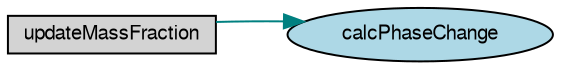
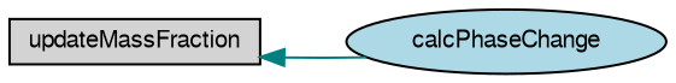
  digraph {
    rankdir=LR
    node [color=black fontname=FreeSans fontsize=10 style=filled]
    n1 [fillcolor=lightgrey fontcolor=black height=0.2 label=updateMassFraction shape=box width=0.4]
    n2 [height=0.2 label=calcPhaseChange shape=ellipse width=0.4 fillcolor=lightblue]
-   n2 -> n1 [color=teal dir=back fontname=FreeSans fontsize=10 labelfontname=FreeSans labelfontsize=10 style=solid]
+   n1 -> n2 [color=teal dir=back fontname=FreeSans fontsize=10 labelfontname=FreeSans labelfontsize=10 style=solid]
  }
